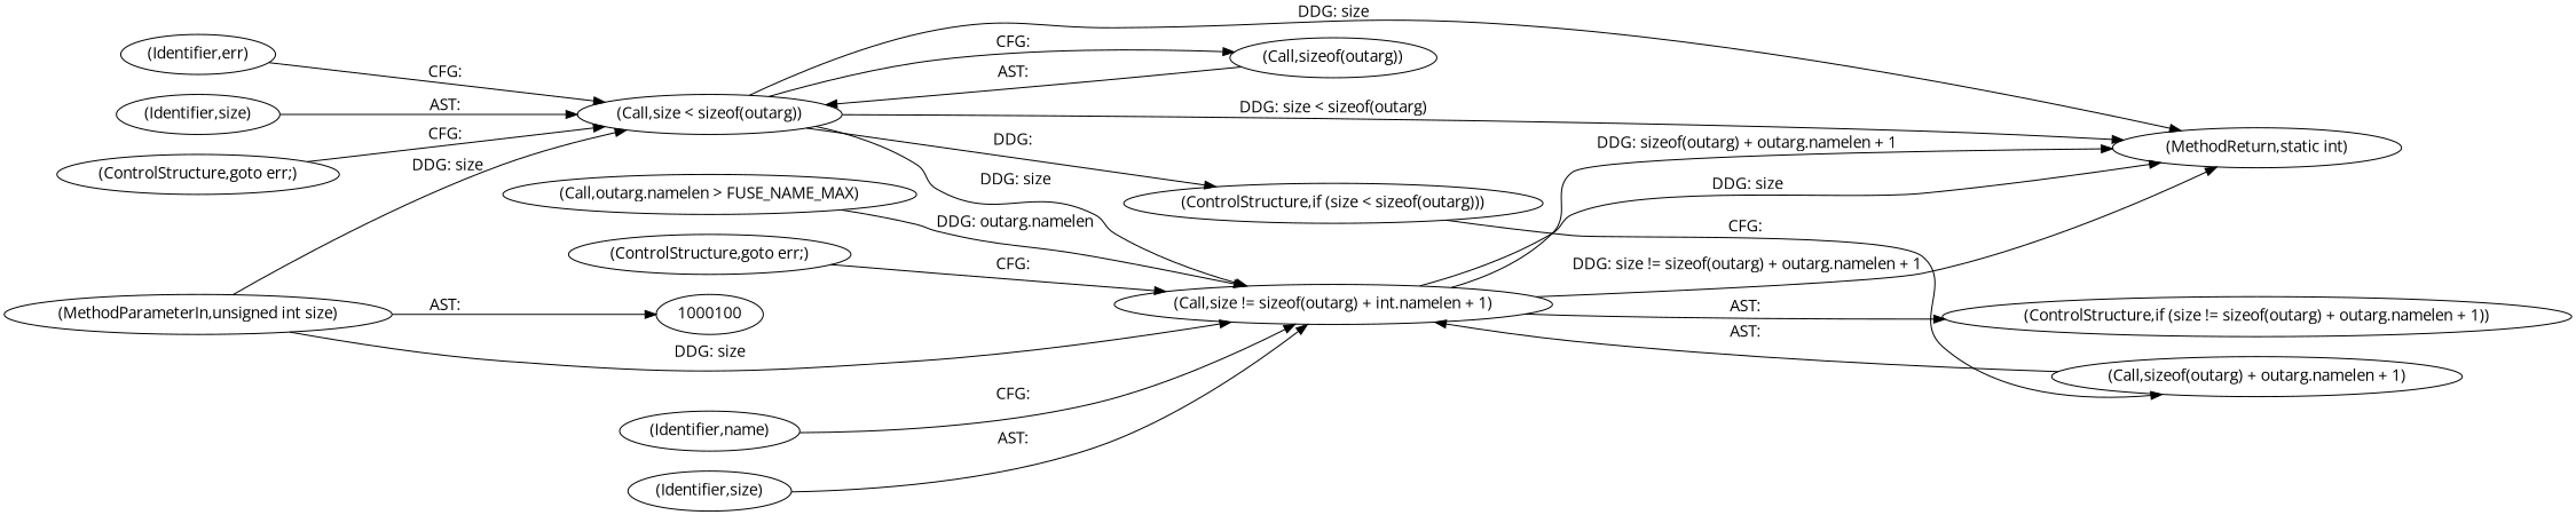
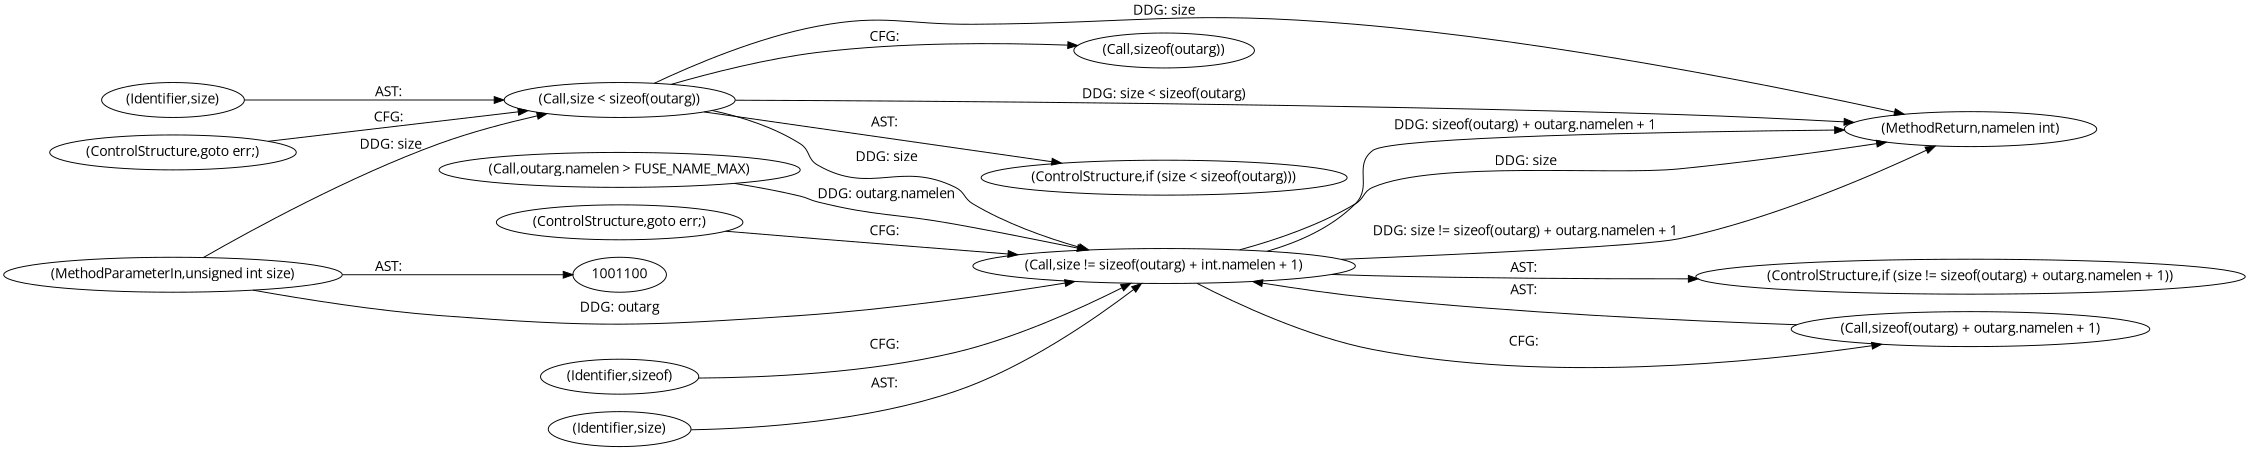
  digraph {
    fontname="Open Sans"
    rankdir=LR
    node [fontname="Open Sans"]
    edge [fontname="Open Sans"]
    n1 [label="(Call,size < sizeof(outarg))"]
    n2 [label="(Call,size != sizeof(outarg) + int.namelen + 1)"]
    n3 [label="(Call,sizeof(outarg))"]
-   n4 [label="(MethodReturn,static int)"]
+   n4 [label="(MethodReturn,namelen int)"]
    n5 [label="(ControlStructure,if (size < sizeof(outarg)))"]
    n6 [label="(ControlStructure,if (size != sizeof(outarg) + outarg.namelen + 1))"]
    n7 [label="(Call,sizeof(outarg) + outarg.namelen + 1)"]
    n8 [label="(MethodParameterIn,unsigned int size)"]
-   1000100
+   1000100 [label=1001100]
    n10 [label="(Identifier,size)"]
    n11 [label="(Call,outarg.namelen > FUSE_NAME_MAX)"]
    n12 [label="(ControlStructure,goto err;)"]
-   n13 [label="(Identifier,name)"]
+   n13 [label="(Identifier,sizeof)"]
    n14 [label="(Identifier,size)"]
    n15 [label="(ControlStructure,goto err;)"]
-   n16 [label="(Identifier,err)"]
    n1 -> n2 [label="DDG: size"]
    n1 -> n3 [label="CFG: "]
    n1 -> n4 [label="DDG: size"]
    n1 -> n4 [label="DDG: size < sizeof(outarg)"]
-   n1 -> n5 [label="DDG: "]
+   n1 -> n5 [label="AST: "]
    n2 -> n4 [label="DDG: sizeof(outarg) + outarg.namelen + 1"]
    n2 -> n4 [label="DDG: size"]
    n2 -> n4 [label="DDG: size != sizeof(outarg) + outarg.namelen + 1"]
    n2 -> n6 [label="AST: "]
-   n5 -> n7 [label="CFG: "]
-   n3 -> n1 [label="AST: "]
+   n2 -> n7 [label="CFG: "]
    n7 -> n2 [label="AST: "]
    n8 -> n1 [label="DDG: size"]
-   n8 -> n2 [label="DDG: size"]
+   n8 -> n2 [label="DDG: outarg"]
    n8 -> 1000100 [label="AST: "]
    n10 -> n1 [label="AST: "]
    n11 -> n2 [label="DDG: outarg.namelen"]
    n12 -> n2 [label="CFG: "]
    n13 -> n2 [label="CFG: "]
    n14 -> n2 [label="AST: "]
    n15 -> n1 [label="CFG: "]
-   n16 -> n1 [label="CFG: "]
  }
